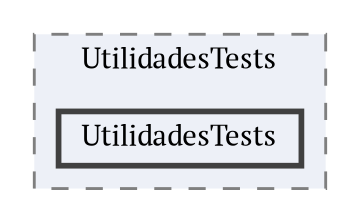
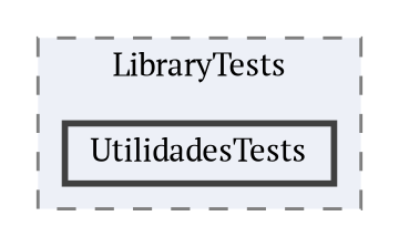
  digraph {
    compound=true
    fontname="PT Serif"
    n1 [color=grey25 fillcolor="#edf0f7" fontname="PT Serif" fontsize=10 height=0.2 label=UtilidadesTests shape=box style="filled,bold" width=0.4]
    subgraph cluster_1 {
      bgcolor="#edf0f7"
      fontsize=10
-     label=UtilidadesTests
+     label=LibraryTests
      pencolor=grey50
      style="filled,dashed"
      n1
    }
  }
